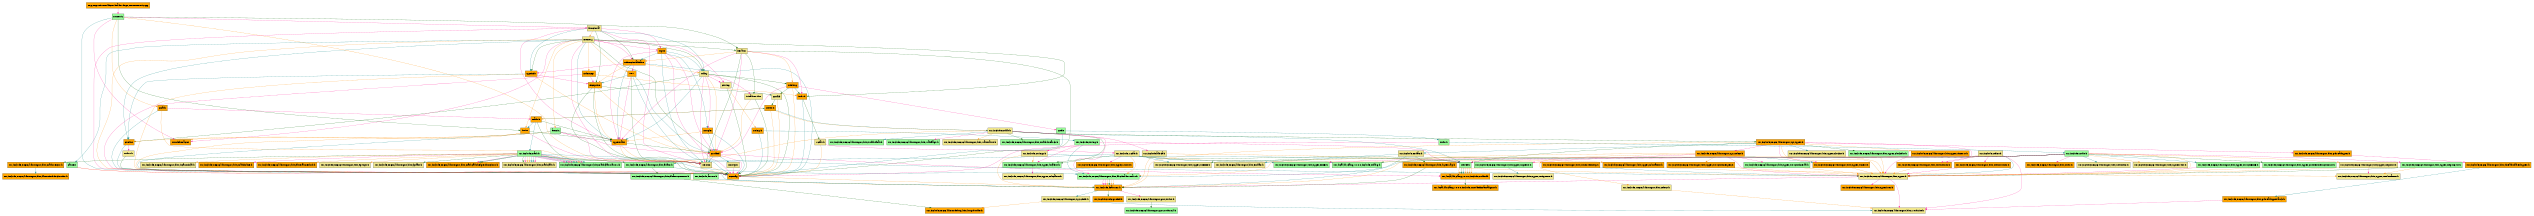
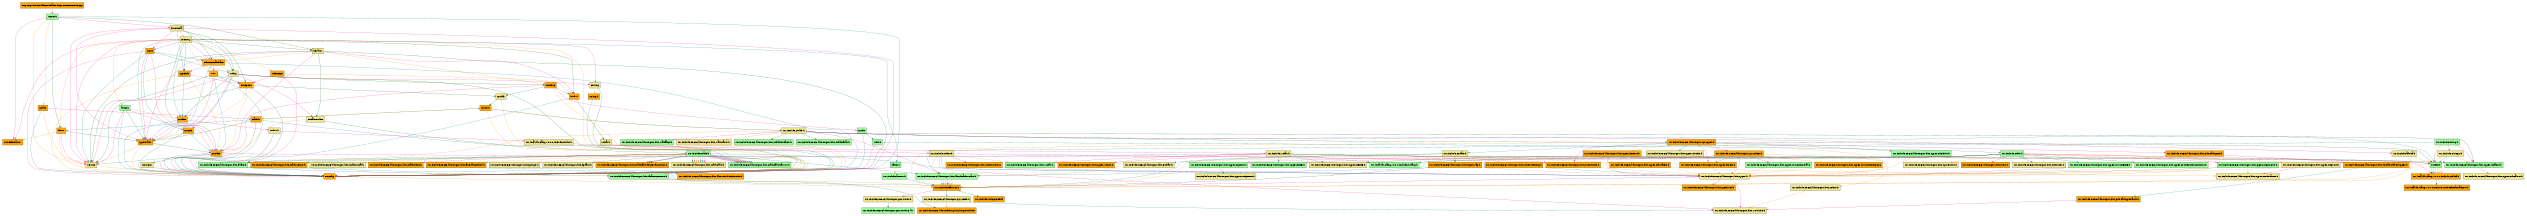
  digraph {
    node [fillcolor=orange shape=box style=filled]
    edge [color=deeppink]
    n1 [fillcolor=palegreen label=numeric]
    n2 [label=__config]
    n3 [fillcolor=khaki label=iterator]
    n4 [fillcolor=khaki label=version]
    n5 [label=limits]
    n6 [label=__undef_macros]
    n7 [fillcolor=khaki label=functional]
    n8 [label=cmath]
    n9 [label="usr/include/features.h"]
    n10 [label=iosfwd]
    n11 [label=__functional_base]
    n12 [label=type_traits]
    n13 [label=cstddef]
    n14 [fillcolor=khaki label=initializer_list]
    n15 [label=__debug]
    n16 [label=typeinfo]
    n17 [label=exception]
    n18 [fillcolor=khaki label=utility]
    n19 [fillcolor=khaki label=memory]
    n20 [label=tuple]
    n21 [label="math.h"]
    n22 [label="tmp/tmpw8iwRO.libcxx.header.deps/test_numeric.cpp"]
    n23 [label="usr/include/stdc-predef.h"]
    n24 [fillcolor=khaki label="usr/include/x86_64-linux-gnu/sys/cdefs.h"]
    n25 [fillcolor=khaki label="usr/include/x86_64-linux-gnu/gnu/stubs.h"]
    n26 [fillcolor=khaki label="usr/include/x86_64-linux-gnu/bits/wordsize.h"]
    n27 [label="usr/include/x86_64-linux-debug/bits/long-double.h"]
    n28 [fillcolor=palegreen label="usr/include/x86_64-linux-gnu/gnu/stubs-64.h"]
    n29 [fillcolor=khaki label="wchar.h"]
    n30 [label=new]
    n31 [label="usr/local/lib/clang/10.0.0/include/stddef.h"]
    n32 [fillcolor=khaki label=__nullptr]
    n33 [fillcolor=khaki label=cstdlib]
    n34 [fillcolor=palegreen label=cstdio]
    n35 [fillcolor=khaki label="usr/include/wchar.h"]
    n36 [fillcolor=palegreen label="usr/include/x86_64-linux-gnu/bits/libc-header-start.h"]
    n37 [fillcolor=palegreen label="usr/include/x86_64-linux-gnu/bits/floatn.h"]
    n38 [fillcolor=palegreen label="stddef.h"]
    n39 [fillcolor=palegreen label="usr/local/lib/clang/10.0.0/include/stdarg.h"]
+   n40 [fillcolor=palegreen label="usr/include/x86_64-linux-gnu/bits/wchar.h"]
    n41 [label="usr/include/x86_64-linux-gnu/bits/types/wint_t.h"]
    n42 [label="usr/include/x86_64-linux-gnu/bits/types/mbstate_t.h"]
    n43 [fillcolor=khaki label="usr/include/x86_64-linux-gnu/bits/types/__FILE.h"]
    n44 [fillcolor=palegreen label="usr/include/x86_64-linux-gnu/bits/types/FILE.h"]
    n45 [fillcolor=palegreen label="usr/include/x86_64-linux-gnu/bits/types/locale_t.h"]
    n46 [fillcolor=palegreen label="usr/include/x86_64-linux-gnu/bits/floatn-common.h"]
    n47 [fillcolor=khaki label="usr/include/x86_64-linux-gnu/bits/types/__mbstate_t.h"]
    n48 [fillcolor=khaki label="usr/include/x86_64-linux-gnu/bits/types/__locale_t.h"]
    n49 [label="usr/local/lib/clang/10.0.0/include/__stddef_max_align_t.h"]
    n50 [label=cstdint]
    n51 [label=__tuple]
    n52 [fillcolor=khaki label=cstring]
    n53 [fillcolor=khaki label="stdint.h"]
    n54 [label="stdlib.h"]
    n55 [fillcolor=khaki label="usr/include/stdlib.h"]
    n56 [fillcolor=palegreen label="usr/include/x86_64-linux-gnu/bits/waitflags.h"]
    n57 [fillcolor=khaki label="usr/include/x86_64-linux-gnu/bits/waitstatus.h"]
    n58 [label="usr/include/x86_64-linux-gnu/sys/types.h"]
    n59 [fillcolor=khaki label="usr/include/alloca.h"]
    n60 [fillcolor=palegreen label="usr/include/x86_64-linux-gnu/bits/stdlib-bsearch.h"]
    n61 [fillcolor=palegreen label="usr/include/x86_64-linux-gnu/bits/stdlib-float.h"]
    n62 [fillcolor=palegreen label="usr/include/math.h"]
    n63 [fillcolor=khaki label="usr/include/x86_64-linux-gnu/bits/types.h"]
    n64 [fillcolor=khaki label="usr/include/x86_64-linux-gnu/bits/types/clock_t.h"]
    n65 [fillcolor=palegreen label="usr/include/x86_64-linux-gnu/bits/types/clockid_t.h"]
    n66 [label="usr/include/x86_64-linux-gnu/bits/types/time_t.h"]
    n67 [label="usr/include/x86_64-linux-gnu/bits/types/timer_t.h"]
    n68 [label="usr/include/x86_64-linux-gnu/bits/stdint-intn.h"]
    n69 [fillcolor=khaki label="usr/include/endian.h"]
    n70 [label="usr/include/x86_64-linux-gnu/sys/select.h"]
    n71 [label="usr/include/x86_64-linux-gnu/bits/pthreadtypes.h"]
    n72 [label="usr/include/x86_64-linux-gnu/bits/typesizes.h"]
    n73 [fillcolor=khaki label="usr/include/x86_64-linux-gnu/bits/endian.h"]
    n74 [label="usr/include/x86_64-linux-gnu/bits/byteswap.h"]
    n75 [label="usr/include/x86_64-linux-gnu/bits/uintn-identity.h"]
    n76 [fillcolor=khaki label="usr/include/x86_64-linux-gnu/bits/select.h"]
    n77 [fillcolor=palegreen label="usr/include/x86_64-linux-gnu/bits/types/sigset_t.h"]
    n78 [fillcolor=palegreen label="usr/include/x86_64-linux-gnu/bits/types/struct_timeval.h"]
    n79 [label="usr/include/x86_64-linux-gnu/bits/types/struct_timespec.h"]
    n80 [label="usr/include/x86_64-linux-gnu/bits/thread-shared-types.h"]
    n81 [fillcolor=khaki label="usr/include/x86_64-linux-gnu/bits/types/__sigset_t.h"]
    n82 [label="usr/include/x86_64-linux-gnu/bits/pthreadtypes-arch.h"]
    n83 [label="usr/include/x86_64-linux-gnu/bits/math-vector.h"]
    n84 [label="usr/include/x86_64-linux-gnu/bits/flt-eval-method.h"]
    n85 [fillcolor=khaki label="usr/include/x86_64-linux-gnu/bits/fp-logb.h"]
    n86 [fillcolor=khaki label="usr/include/x86_64-linux-gnu/bits/fp-fast.h"]
    n87 [label="usr/include/x86_64-linux-gnu/bits/mathcalls-helper-functions.h"]
    n88 [fillcolor=khaki label="usr/include/x86_64-linux-gnu/bits/mathcalls.h"]
    n89 [fillcolor=palegreen label="usr/include/x86_64-linux-gnu/bits/mathcalls-narrow.h"]
    n90 [fillcolor=khaki label="usr/include/x86_64-linux-gnu/bits/iscanonical.h"]
    n91 [label="usr/include/x86_64-linux-gnu/bits/mathinline.h"]
    n92 [label="usr/include/x86_64-linux-gnu/bits/libm-simd-decl-stubs.h"]
+   n93 [fillcolor=khaki label="usr/local/lib/clang/10.0.0/include/stdint.h"]
    n94 [fillcolor=khaki label="usr/include/stdint.h"]
    n95 [label="usr/include/x86_64-linux-gnu/bits/stdint-uintn.h"]
    n96 [label="string.h"]
    n97 [fillcolor=palegreen label="usr/include/string.h"]
    n98 [fillcolor=khaki label="usr/include/strings.h"]
    n99 [fillcolor=palegreen label="stdio.h"]
    n100 [fillcolor=palegreen label="usr/include/stdio.h"]
    n101 [fillcolor=khaki label="usr/include/x86_64-linux-gnu/bits/types/__fpos_t.h"]
    n102 [fillcolor=palegreen label="usr/include/x86_64-linux-gnu/bits/types/__fpos64_t.h"]
    n103 [fillcolor=palegreen label="usr/include/x86_64-linux-gnu/bits/types/struct_FILE.h"]
    n104 [fillcolor=palegreen label="usr/include/x86_64-linux-gnu/bits/types/cookie_io_functions_t.h"]
    n105 [fillcolor=khaki label="usr/include/x86_64-linux-gnu/bits/stdio_lim.h"]
    n106 [fillcolor=khaki label="usr/include/x86_64-linux-gnu/bits/sys_errlist.h"]
    n107 [label="usr/include/x86_64-linux-gnu/bits/stdio.h"]
    n108 [label=stdexcept]
    n109 [fillcolor=palegreen label=cassert]
    n110 [fillcolor=palegreen label=atomic]
    n111 [fillcolor=palegreen label="usr/include/assert.h"]
    n1 -> n2 [color=teal]
    n1 -> n3 [color=darkgreen]
    n1 -> n4 [color=darkorange]
    n1 -> n5 [color=darkgreen]
    n1 -> n6
    n1 -> n7
    n1 -> n8 [color=darkorange]
    n2 -> n9 [color=darkorange]
    n3 -> n2 [color=darkgreen]
    n3 -> n4 [color=darkgreen]
    n3 -> n10
    n3 -> n11 [color=darkorange]
    n3 -> n12
    n3 -> n13
    n3 -> n14 [color=darkgreen]
    n3 -> n15 [color=darkorange]
    n4 -> n2 [color=darkorange]
    n5 -> n2 [color=darkorange]
    n5 -> n4
    n5 -> n6 [color=darkorange]
    n5 -> n12 [color=darkgreen]
    n7 -> n2
    n7 -> n4
    n7 -> n11 [color=darkgreen]
    n7 -> n12
    n7 -> n16 [color=teal]
    n7 -> n17 [color=darkgreen]
    n7 -> n18 [color=teal]
    n7 -> n19 [color=darkorange]
    n7 -> n20
    n8 -> n2 [color=teal]
    n8 -> n4 [color=darkorange]
    n8 -> n21
    n9 -> n23 [color=darkgreen]
    n9 -> n24 [color=teal]
    n9 -> n25
    n10 -> n2 [color=teal]
    n10 -> n29 [color=darkgreen]
    n11 -> n2 [color=teal]
    n11 -> n12 [color=teal]
    n11 -> n16
    n11 -> n17 [color=darkorange]
    n11 -> n18 [color=darkorange]
    n11 -> n30
    n12 -> n2 [color=darkorange]
    n12 -> n4 [color=darkorange]
    n12 -> n13 [color=darkgreen]
    n13 -> n2
    n13 -> n4 [color=teal]
    n13 -> n31
    n13 -> n32 [color=teal]
    n14 -> n2 [color=darkgreen]
    n14 -> n13 [color=darkorange]
    n15 -> n2 [color=darkorange]
    n15 -> n10 [color=darkgreen]
    n15 -> n13
    n15 -> n33 [color=darkgreen]
    n15 -> n34
    n16 -> n2 [color=darkorange]
    n16 -> n13 [color=darkorange]
    n16 -> n17
    n16 -> n50 [color=teal]
    n17 -> n2 [color=darkgreen]
    n17 -> n4 [color=darkgreen]
    n17 -> n12 [color=darkorange]
    n17 -> n13 [color=darkorange]
    n17 -> n33 [color=darkgreen]
    n18 -> n2 [color=darkgreen]
    n18 -> n4
    n18 -> n12 [color=teal]
-   n18 -> n13 [color=darkorange]
    n18 -> n14
    n18 -> n15 [color=darkgreen]
    n18 -> n50 [color=darkgreen]
    n18 -> n51
    n18 -> n52
    n19 -> n2 [color=darkorange]
    n19 -> n3 [color=darkgreen]
    n19 -> n4
    n19 -> n5 [color=darkorange]
    n19 -> n6
    n19 -> n10 [color=darkgreen]
    n19 -> n11
    n19 -> n12 [color=teal]
    n19 -> n13 [color=darkgreen]
    n19 -> n16 [color=darkgreen]
    n19 -> n18 [color=darkgreen]
    n19 -> n20
    n19 -> n30 [color=darkorange]
    n19 -> n50 [color=teal]
    n19 -> n52
    n19 -> n108 [color=darkorange]
    n19 -> n109 [color=teal]
    n19 -> n110 [color=darkorange]
    n20 -> n2
    n20 -> n4 [color=teal]
    n20 -> n11 [color=teal]
    n20 -> n12
    n20 -> n13
    n20 -> n18 [color=teal]
    n20 -> n51 [color=teal]
    n21 -> n2 [color=darkgreen]
    n21 -> n5 [color=teal]
    n21 -> n12 [color=darkgreen]
    n21 -> n54 [color=teal]
    n21 -> n62 [color=teal]
    n22 -> n1
    n24 -> n26 [color=teal]
    n24 -> n27 [color=darkorange]
    n25 -> n28 [color=darkgreen]
    n29 -> n2 [color=darkorange]
    n29 -> n35
    n30 -> n2 [color=teal]
    n30 -> n4 [color=darkgreen]
    n30 -> n12
    n30 -> n13 [color=teal]
    n30 -> n17 [color=teal]
    n31 -> n49 [color=darkgreen]
    n32 -> n2
    n33 -> n2 [color=darkorange]
    n33 -> n54 [color=darkgreen]
    n34 -> n2 [color=teal]
    n34 -> n99 [color=teal]
    n35 -> n36 [color=darkorange]
    n35 -> n37 [color=teal]
    n35 -> n38 [color=darkgreen]
    n35 -> n39 [color=teal]
+   n35 -> n40
    n35 -> n41
    n35 -> n42 [color=darkorange]
    n35 -> n43 [color=teal]
    n35 -> n44 [color=teal]
    n35 -> n45 [color=darkgreen]
    n36 -> n9
    n36 -> n9
    n36 -> n9 [color=darkorange]
    n36 -> n9 [color=darkgreen]
    n36 -> n9 [color=darkorange]
    n36 -> n9 [color=darkorange]
    n37 -> n9 [color=teal]
    n37 -> n46 [color=darkgreen]
    n38 -> n31 [color=darkorange]
    n38 -> n31 [color=darkgreen]
    n38 -> n31 [color=teal]
    n38 -> n31 [color=darkorange]
    n38 -> n31 [color=darkorange]
    n38 -> n31 [color=darkorange]
    n38 -> n31 [color=darkorange]
    n42 -> n47 [color=darkorange]
    n45 -> n48
    n46 -> n9 [color=darkorange]
    n46 -> n27 [color=darkgreen]
    n50 -> n2 [color=teal]
    n50 -> n53
    n51 -> n2 [color=teal]
    n51 -> n12 [color=darkorange]
    n51 -> n13 [color=teal]
    n52 -> n2 [color=darkgreen]
    n52 -> n96 [color=darkorange]
    n53 -> n2 [color=darkgreen]
+   n53 -> n93
    n54 -> n2 [color=darkorange]
    n54 -> n21 [color=darkorange]
    n54 -> n55 [color=darkorange]
    n54 -> n55 [color=teal]
    n55 -> n36
    n55 -> n37 [color=darkorange]
    n55 -> n38 [color=teal]
    n55 -> n45 [color=darkgreen]
    n55 -> n56
    n55 -> n57 [color=darkorange]
    n55 -> n58 [color=darkgreen]
    n55 -> n59
    n55 -> n60 [color=darkgreen]
    n55 -> n61 [color=teal]
    n58 -> n9 [color=darkorange]
    n58 -> n38 [color=darkgreen]
    n58 -> n63 [color=darkorange]
    n58 -> n64 [color=teal]
    n58 -> n65 [color=darkgreen]
    n58 -> n66
    n58 -> n67 [color=darkorange]
    n58 -> n68
    n58 -> n69 [color=teal]
    n58 -> n70
    n58 -> n71
    n59 -> n9 [color=darkorange]
    n59 -> n38 [color=darkorange]
    n62 -> n36 [color=teal]
    n62 -> n37 [color=darkgreen]
    n62 -> n63 [color=teal]
    n62 -> n83 [color=darkgreen]
    n62 -> n84 [color=darkorange]
    n62 -> n85 [color=darkorange]
    n62 -> n86 [color=darkgreen]
    n62 -> n87
    n62 -> n87 [color=teal]
    n62 -> n87 [color=darkgreen]
    n62 -> n88 [color=darkgreen]
    n62 -> n88
    n62 -> n88 [color=darkorange]
    n62 -> n88 [color=darkorange]
    n62 -> n88 [color=teal]
    n62 -> n88 [color=teal]
    n62 -> n88
    n62 -> n89
    n62 -> n89 [color=teal]
    n62 -> n89
    n62 -> n89
    n62 -> n89 [color=teal]
    n62 -> n89 [color=teal]
    n62 -> n89 [color=darkorange]
    n62 -> n89
    n62 -> n89 [color=teal]
    n62 -> n90 [color=darkorange]
    n62 -> n91
    n63 -> n9
    n63 -> n26
    n63 -> n72
    n64 -> n63 [color=darkorange]
    n65 -> n63 [color=darkorange]
    n66 -> n63 [color=darkorange]
    n67 -> n63
    n68 -> n63 [color=darkorange]
    n69 -> n9 [color=teal]
    n69 -> n73 [color=teal]
    n69 -> n74 [color=darkgreen]
    n69 -> n75 [color=darkorange]
    n70 -> n9 [color=darkorange]
    n70 -> n63
    n70 -> n66 [color=teal]
    n70 -> n76 [color=darkorange]
    n70 -> n77
    n70 -> n78
    n70 -> n79 [color=darkorange]
    n71 -> n80
    n74 -> n9 [color=darkgreen]
    n74 -> n63 [color=darkorange]
    n75 -> n63 [color=teal]
    n76 -> n26 [color=darkorange]
    n77 -> n81 [color=teal]
    n78 -> n63 [color=darkorange]
    n79 -> n63 [color=darkorange]
    n80 -> n82 [color=teal]
    n82 -> n26
    n83 -> n92 [color=teal]
+   n93 -> n94
    n94 -> n26
    n94 -> n36 [color=darkorange]
+   n94 -> n40 [color=darkorange]
    n94 -> n63 [color=teal]
    n94 -> n68
    n94 -> n95
    n95 -> n63
    n96 -> n2 [color=teal]
-   n96 -> n97 [color=teal]
    n97 -> n36 [color=teal]
    n97 -> n38
    n97 -> n45
    n97 -> n98
    n98 -> n9 [color=darkorange]
    n98 -> n38 [color=teal]
    n98 -> n45 [color=darkorange]
    n99 -> n2
    n99 -> n100 [color=teal]
    n100 -> n36 [color=teal]
    n100 -> n38
    n100 -> n39 [color=darkgreen]
    n100 -> n43 [color=darkgreen]
    n100 -> n44
    n100 -> n63 [color=darkorange]
    n100 -> n101 [color=darkorange]
    n100 -> n102
    n100 -> n103 [color=teal]
    n100 -> n104 [color=darkgreen]
    n100 -> n105 [color=teal]
    n100 -> n106 [color=darkorange]
    n100 -> n107
    n101 -> n47
    n101 -> n63 [color=darkorange]
    n102 -> n47 [color=darkorange]
    n102 -> n63 [color=darkgreen]
    n103 -> n63
    n104 -> n63 [color=darkorange]
    n108 -> n2
    n108 -> n10 [color=darkorange]
    n108 -> n17
    n109 -> n2
    n109 -> n111 [color=darkorange]
    n110 -> n2 [color=teal]
    n110 -> n4
    n110 -> n12 [color=darkgreen]
    n110 -> n13
    n110 -> n50 [color=darkorange]
    n111 -> n9 [color=teal]
  }
